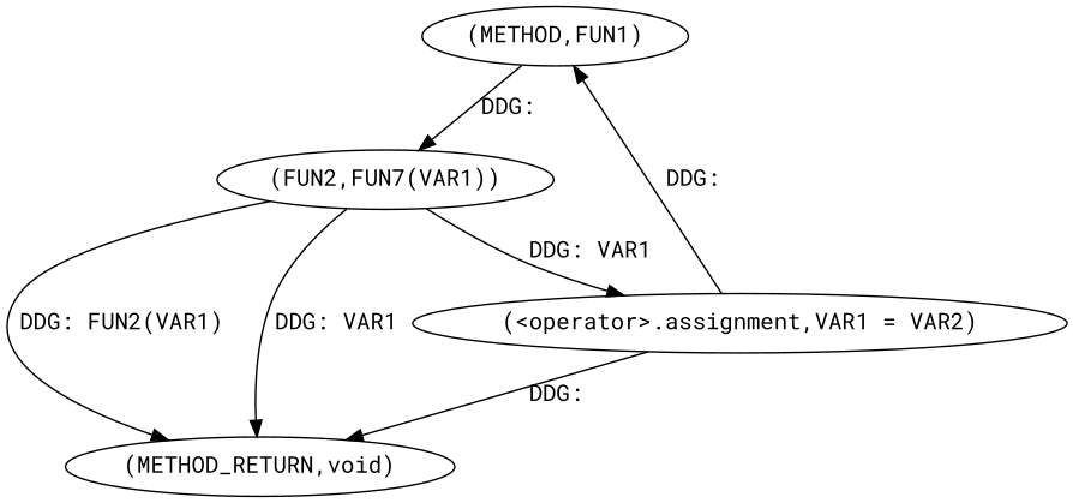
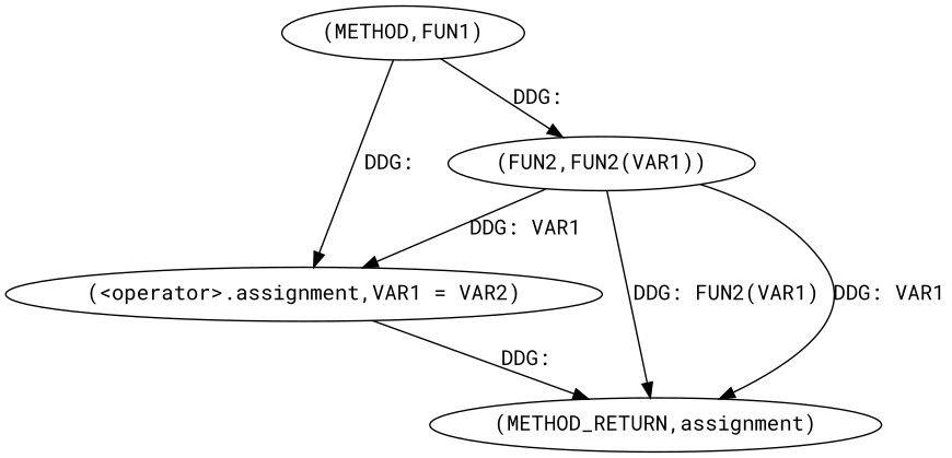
  digraph {
    fontname="Roboto Mono"
    node [fontname="Roboto Mono"]
    edge [fontname="Roboto Mono"]
    n1 [label="(METHOD,FUN1)"]
    n2 [label="(<operator>.assignment,VAR1 = VAR2)"]
-   n3 [label="(FUN2,FUN7(VAR1))"]
-   n4 [label="(METHOD_RETURN,void)"]
-   n2 -> n1 [label="DDG: "]
+   n3 [label="(FUN2,FUN2(VAR1))"]
+   n4 [label="(METHOD_RETURN,assignment)"]
+   n1 -> n2 [label="DDG: "]
    n1 -> n3 [label="DDG: "]
    n2 -> n4 [label="DDG: "]
    n3 -> n2 [label="DDG: VAR1"]
    n3 -> n4 [label="DDG: FUN2(VAR1)"]
    n3 -> n4 [label="DDG: VAR1"]
  }
